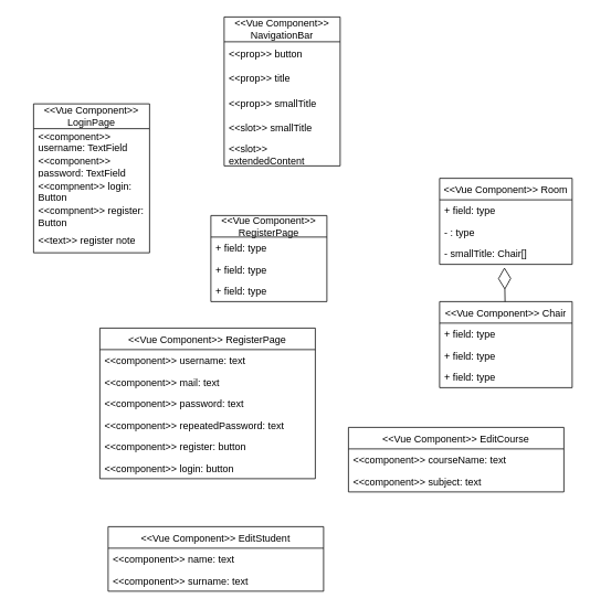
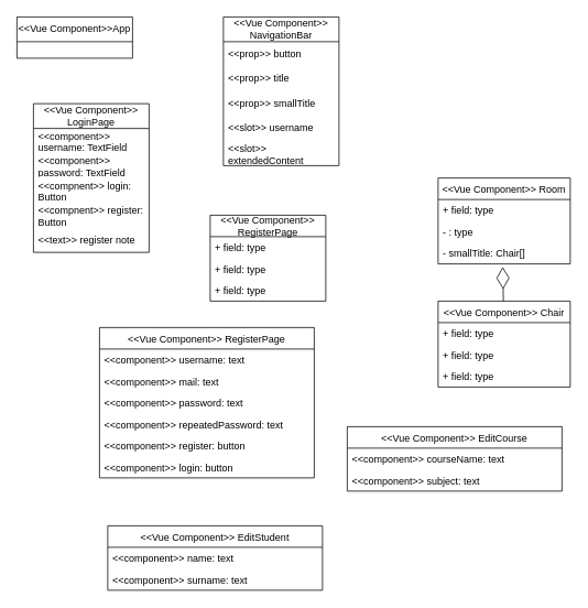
  <mxCell id="0" />
  <mxCell id="1" parent="0" />
+ <mxCell id="2" value="&amp;lt;&amp;lt;Vue Component&amp;gt;&amp;gt;App" style="swimlane;fontStyle=0;childLayout=stackLayout;horizontal=1;startSize=30;horizontalStack=0;resizeParent=1;resizeParentMax=0;resizeLast=0;collapsible=1;marginBottom=0;whiteSpace=wrap;html=1;" vertex="1" parent="1"><mxGeometry x="20" y="20" width="140" height="50" as="geometry" /></mxCell>
  <mxCell id="3" value="&amp;lt;&amp;lt;Vue Component&amp;gt;&amp;gt; NavigationBar" style="swimlane;fontStyle=0;childLayout=stackLayout;horizontal=1;startSize=30;horizontalStack=0;resizeParent=1;resizeParentMax=0;resizeLast=0;collapsible=1;marginBottom=0;whiteSpace=wrap;html=1;" vertex="1" parent="1"><mxGeometry x="270" y="20" width="140" height="180" as="geometry" /></mxCell>
  <mxCell id="4" value="&amp;lt;&amp;lt;prop&amp;gt;&amp;gt; button" style="text;strokeColor=none;fillColor=none;align=left;verticalAlign=middle;spacingLeft=4;spacingRight=4;overflow=hidden;points=[[0,0.5],[1,0.5]];portConstraint=eastwest;rotatable=0;whiteSpace=wrap;html=1;" vertex="1" parent="3"><mxGeometry y="30" width="140" height="30" as="geometry" /></mxCell>
  <mxCell id="5" value="&amp;lt;&amp;lt;prop&amp;gt;&amp;gt; title" style="text;strokeColor=none;fillColor=none;align=left;verticalAlign=middle;spacingLeft=4;spacingRight=4;overflow=hidden;points=[[0,0.5],[1,0.5]];portConstraint=eastwest;rotatable=0;whiteSpace=wrap;html=1;" vertex="1" parent="3"><mxGeometry y="60" width="140" height="30" as="geometry" /></mxCell>
  <mxCell id="6" value="&amp;lt;&amp;lt;prop&amp;gt;&amp;gt; smallTitle" style="text;strokeColor=none;fillColor=none;align=left;verticalAlign=middle;spacingLeft=4;spacingRight=4;overflow=hidden;points=[[0,0.5],[1,0.5]];portConstraint=eastwest;rotatable=0;whiteSpace=wrap;html=1;" vertex="1" parent="3"><mxGeometry y="90" width="140" height="30" as="geometry" /></mxCell>
- <mxCell id="7" value="&amp;lt;&amp;lt;slot&amp;gt;&amp;gt; smallTitle" style="text;strokeColor=none;fillColor=none;align=left;verticalAlign=middle;spacingLeft=4;spacingRight=4;overflow=hidden;points=[[0,0.5],[1,0.5]];portConstraint=eastwest;rotatable=0;whiteSpace=wrap;html=1;" vertex="1" parent="3"><mxGeometry y="120" width="140" height="30" as="geometry" /></mxCell>
+ <mxCell id="7" value="&amp;lt;&amp;lt;slot&amp;gt;&amp;gt; username" style="text;strokeColor=none;fillColor=none;align=left;verticalAlign=middle;spacingLeft=4;spacingRight=4;overflow=hidden;points=[[0,0.5],[1,0.5]];portConstraint=eastwest;rotatable=0;whiteSpace=wrap;html=1;" vertex="1" parent="3"><mxGeometry y="120" width="140" height="30" as="geometry" /></mxCell>
  <mxCell id="8" value="&amp;lt;&amp;lt;slot&amp;gt;&amp;gt; extendedContent" style="text;strokeColor=none;fillColor=none;align=left;verticalAlign=middle;spacingLeft=4;spacingRight=4;overflow=hidden;points=[[0,0.5],[1,0.5]];portConstraint=eastwest;rotatable=0;whiteSpace=wrap;html=1;" vertex="1" parent="3"><mxGeometry y="150" width="140" height="30" as="geometry" /></mxCell>
  <mxCell id="9" value="&amp;lt;&amp;lt;Vue Component&amp;gt;&amp;gt; LoginPage" style="swimlane;fontStyle=0;childLayout=stackLayout;horizontal=1;startSize=30;horizontalStack=0;resizeParent=1;resizeParentMax=0;resizeLast=0;collapsible=1;marginBottom=0;whiteSpace=wrap;html=1;" vertex="1" parent="1"><mxGeometry x="40" y="125" width="140" height="180" as="geometry" /></mxCell>
  <mxCell id="10" value="&amp;lt;&amp;lt;component&amp;gt;&amp;gt; username: TextField" style="text;strokeColor=none;fillColor=none;align=left;verticalAlign=middle;spacingLeft=4;spacingRight=4;overflow=hidden;points=[[0,0.5],[1,0.5]];portConstraint=eastwest;rotatable=0;whiteSpace=wrap;html=1;" vertex="1" parent="9"><mxGeometry y="30" width="140" height="30" as="geometry" /></mxCell>
  <mxCell id="11" value="&amp;lt;&amp;lt;component&amp;gt;&amp;gt; password: TextField" style="text;strokeColor=none;fillColor=none;align=left;verticalAlign=middle;spacingLeft=4;spacingRight=4;overflow=hidden;points=[[0,0.5],[1,0.5]];portConstraint=eastwest;rotatable=0;whiteSpace=wrap;html=1;" vertex="1" parent="9"><mxGeometry y="60" width="140" height="30" as="geometry" /></mxCell>
  <mxCell id="12" value="&amp;lt;&amp;lt;compnent&amp;gt;&amp;gt; login: Button&lt;br&gt;" style="text;strokeColor=none;fillColor=none;align=left;verticalAlign=middle;spacingLeft=4;spacingRight=4;overflow=hidden;points=[[0,0.5],[1,0.5]];portConstraint=eastwest;rotatable=0;whiteSpace=wrap;html=1;" vertex="1" parent="9"><mxGeometry y="90" width="140" height="30" as="geometry" /></mxCell>
  <mxCell id="13" value="&amp;lt;&amp;lt;compnent&amp;gt;&amp;gt; register: Button" style="text;strokeColor=none;fillColor=none;align=left;verticalAlign=middle;spacingLeft=4;spacingRight=4;overflow=hidden;points=[[0,0.5],[1,0.5]];portConstraint=eastwest;rotatable=0;whiteSpace=wrap;html=1;" vertex="1" parent="9"><mxGeometry y="120" width="140" height="30" as="geometry" /></mxCell>
  <mxCell id="14" value="&amp;lt;&amp;lt;text&amp;gt;&amp;gt; register note" style="text;strokeColor=none;fillColor=none;align=left;verticalAlign=middle;spacingLeft=4;spacingRight=4;overflow=hidden;points=[[0,0.5],[1,0.5]];portConstraint=eastwest;rotatable=0;whiteSpace=wrap;html=1;" vertex="1" parent="9"><mxGeometry y="150" width="140" height="30" as="geometry" /></mxCell>
  <mxCell id="15" value="&lt;&lt;Vue Component&gt;&gt;&#10;RegisterPage" style="swimlane;fontStyle=0;childLayout=stackLayout;horizontal=1;startSize=26;fillColor=none;horizontalStack=0;resizeParent=1;resizeParentMax=0;resizeLast=0;collapsible=1;marginBottom=0;" vertex="1" parent="1"><mxGeometry x="254" y="260" width="140" height="104" as="geometry" /></mxCell>
  <mxCell id="16" value="+ field: type" style="text;strokeColor=none;fillColor=none;align=left;verticalAlign=top;spacingLeft=4;spacingRight=4;overflow=hidden;rotatable=0;points=[[0,0.5],[1,0.5]];portConstraint=eastwest;" vertex="1" parent="15"><mxGeometry y="26" width="140" height="26" as="geometry" /></mxCell>
  <mxCell id="17" value="+ field: type" style="text;strokeColor=none;fillColor=none;align=left;verticalAlign=top;spacingLeft=4;spacingRight=4;overflow=hidden;rotatable=0;points=[[0,0.5],[1,0.5]];portConstraint=eastwest;" vertex="1" parent="15"><mxGeometry y="52" width="140" height="26" as="geometry" /></mxCell>
  <mxCell id="18" value="+ field: type" style="text;strokeColor=none;fillColor=none;align=left;verticalAlign=top;spacingLeft=4;spacingRight=4;overflow=hidden;rotatable=0;points=[[0,0.5],[1,0.5]];portConstraint=eastwest;" vertex="1" parent="15"><mxGeometry y="78" width="140" height="26" as="geometry" /></mxCell>
  <mxCell id="19" value="&lt;&lt;Vue Component&gt;&gt; Room" style="swimlane;fontStyle=0;childLayout=stackLayout;horizontal=1;startSize=26;fillColor=none;horizontalStack=0;resizeParent=1;resizeParentMax=0;resizeLast=0;collapsible=1;marginBottom=0;" vertex="1" parent="1"><mxGeometry x="530" y="215" width="160" height="104" as="geometry" /></mxCell>
  <mxCell id="20" value="+ field: type" style="text;strokeColor=none;fillColor=none;align=left;verticalAlign=top;spacingLeft=4;spacingRight=4;overflow=hidden;rotatable=0;points=[[0,0.5],[1,0.5]];portConstraint=eastwest;" vertex="1" parent="19"><mxGeometry y="26" width="160" height="26" as="geometry" /></mxCell>
  <mxCell id="21" value="- : type" style="text;strokeColor=none;fillColor=none;align=left;verticalAlign=top;spacingLeft=4;spacingRight=4;overflow=hidden;rotatable=0;points=[[0,0.5],[1,0.5]];portConstraint=eastwest;" vertex="1" parent="19"><mxGeometry y="52" width="160" height="26" as="geometry" /></mxCell>
  <mxCell id="22" value="- smallTitle: Chair[]" style="text;strokeColor=none;fillColor=none;align=left;verticalAlign=top;spacingLeft=4;spacingRight=4;overflow=hidden;rotatable=0;points=[[0,0.5],[1,0.5]];portConstraint=eastwest;" vertex="1" parent="19"><mxGeometry y="78" width="160" height="26" as="geometry" /></mxCell>
  <mxCell id="23" value="&lt;&lt;Vue Component&gt;&gt; Chair" style="swimlane;fontStyle=0;childLayout=stackLayout;horizontal=1;startSize=26;fillColor=none;horizontalStack=0;resizeParent=1;resizeParentMax=0;resizeLast=0;collapsible=1;marginBottom=0;" vertex="1" parent="1"><mxGeometry x="530" y="364" width="160" height="104" as="geometry" /></mxCell>
  <mxCell id="24" value="+ field: type" style="text;strokeColor=none;fillColor=none;align=left;verticalAlign=top;spacingLeft=4;spacingRight=4;overflow=hidden;rotatable=0;points=[[0,0.5],[1,0.5]];portConstraint=eastwest;" vertex="1" parent="23"><mxGeometry y="26" width="160" height="26" as="geometry" /></mxCell>
  <mxCell id="25" value="+ field: type" style="text;strokeColor=none;fillColor=none;align=left;verticalAlign=top;spacingLeft=4;spacingRight=4;overflow=hidden;rotatable=0;points=[[0,0.5],[1,0.5]];portConstraint=eastwest;" vertex="1" parent="23"><mxGeometry y="52" width="160" height="26" as="geometry" /></mxCell>
  <mxCell id="26" value="+ field: type" style="text;strokeColor=none;fillColor=none;align=left;verticalAlign=top;spacingLeft=4;spacingRight=4;overflow=hidden;rotatable=0;points=[[0,0.5],[1,0.5]];portConstraint=eastwest;" vertex="1" parent="23"><mxGeometry y="78" width="160" height="26" as="geometry" /></mxCell>
  <mxCell id="27" value="" style="endArrow=diamondThin;endFill=0;endSize=24;html=1;rounded=0;entryX=0.489;entryY=1.141;entryDx=0;entryDy=0;entryPerimeter=0;" edge="1" parent="1" source="23" target="22"><mxGeometry width="160" relative="1" as="geometry"><mxPoint x="460" y="340" as="sourcePoint" /><mxPoint x="620" y="340" as="targetPoint" /></mxGeometry></mxCell>
  <mxCell id="28" value="&lt;&lt;Vue Component&gt;&gt; RegisterPage" style="swimlane;fontStyle=0;childLayout=stackLayout;horizontal=1;startSize=26;fillColor=none;horizontalStack=0;resizeParent=1;resizeParentMax=0;resizeLast=0;collapsible=1;marginBottom=0;" vertex="1" parent="1"><mxGeometry x="120" y="396" width="260" height="182" as="geometry" /></mxCell>
  <mxCell id="29" value="&lt;&lt;component&gt;&gt; username: text&#10;" style="text;strokeColor=none;fillColor=none;align=left;verticalAlign=top;spacingLeft=4;spacingRight=4;overflow=hidden;rotatable=0;points=[[0,0.5],[1,0.5]];portConstraint=eastwest;" vertex="1" parent="28"><mxGeometry y="26" width="260" height="26" as="geometry" /></mxCell>
  <mxCell id="30" value="&lt;&lt;component&gt;&gt; mail: text" style="text;strokeColor=none;fillColor=none;align=left;verticalAlign=top;spacingLeft=4;spacingRight=4;overflow=hidden;rotatable=0;points=[[0,0.5],[1,0.5]];portConstraint=eastwest;" vertex="1" parent="28"><mxGeometry y="52" width="260" height="26" as="geometry" /></mxCell>
  <mxCell id="31" value="&lt;&lt;component&gt;&gt; password: text" style="text;strokeColor=none;fillColor=none;align=left;verticalAlign=top;spacingLeft=4;spacingRight=4;overflow=hidden;rotatable=0;points=[[0,0.5],[1,0.5]];portConstraint=eastwest;" vertex="1" parent="28"><mxGeometry y="78" width="260" height="26" as="geometry" /></mxCell>
  <mxCell id="32" value="&lt;&lt;component&gt;&gt; repeatedPassword: text" style="text;strokeColor=none;fillColor=none;align=left;verticalAlign=top;spacingLeft=4;spacingRight=4;overflow=hidden;rotatable=0;points=[[0,0.5],[1,0.5]];portConstraint=eastwest;" vertex="1" parent="28"><mxGeometry y="104" width="260" height="26" as="geometry" /></mxCell>
  <mxCell id="33" value="&lt;&lt;component&gt;&gt; register: button&#10;" style="text;strokeColor=none;fillColor=none;align=left;verticalAlign=top;spacingLeft=4;spacingRight=4;overflow=hidden;rotatable=0;points=[[0,0.5],[1,0.5]];portConstraint=eastwest;" vertex="1" parent="28"><mxGeometry y="130" width="260" height="26" as="geometry" /></mxCell>
  <mxCell id="34" value="&lt;&lt;component&gt;&gt; login: button&#10;" style="text;strokeColor=none;fillColor=none;align=left;verticalAlign=top;spacingLeft=4;spacingRight=4;overflow=hidden;rotatable=0;points=[[0,0.5],[1,0.5]];portConstraint=eastwest;" vertex="1" parent="28"><mxGeometry y="156" width="260" height="26" as="geometry" /></mxCell>
  <mxCell id="35" value="&lt;&lt;Vue Component&gt;&gt; EditStudent" style="swimlane;fontStyle=0;childLayout=stackLayout;horizontal=1;startSize=26;fillColor=none;horizontalStack=0;resizeParent=1;resizeParentMax=0;resizeLast=0;collapsible=1;marginBottom=0;" vertex="1" parent="1"><mxGeometry x="130" y="636" width="260" height="78" as="geometry" /></mxCell>
  <mxCell id="36" value="&lt;&lt;component&gt;&gt; name: text&#10;" style="text;strokeColor=none;fillColor=none;align=left;verticalAlign=top;spacingLeft=4;spacingRight=4;overflow=hidden;rotatable=0;points=[[0,0.5],[1,0.5]];portConstraint=eastwest;" vertex="1" parent="35"><mxGeometry y="26" width="260" height="26" as="geometry" /></mxCell>
  <mxCell id="37" value="&lt;&lt;component&gt;&gt; surname: text" style="text;strokeColor=none;fillColor=none;align=left;verticalAlign=top;spacingLeft=4;spacingRight=4;overflow=hidden;rotatable=0;points=[[0,0.5],[1,0.5]];portConstraint=eastwest;" vertex="1" parent="35"><mxGeometry y="52" width="260" height="26" as="geometry" /></mxCell>
  <mxCell id="38" value="&lt;&lt;Vue Component&gt;&gt; EditCourse" style="swimlane;fontStyle=0;childLayout=stackLayout;horizontal=1;startSize=26;fillColor=none;horizontalStack=0;resizeParent=1;resizeParentMax=0;resizeLast=0;collapsible=1;marginBottom=0;" vertex="1" parent="1"><mxGeometry x="420" y="516" width="260" height="78" as="geometry" /></mxCell>
  <mxCell id="39" value="&lt;&lt;component&gt;&gt; courseName: text&#10;" style="text;strokeColor=none;fillColor=none;align=left;verticalAlign=top;spacingLeft=4;spacingRight=4;overflow=hidden;rotatable=0;points=[[0,0.5],[1,0.5]];portConstraint=eastwest;" vertex="1" parent="38"><mxGeometry y="26" width="260" height="26" as="geometry" /></mxCell>
  <mxCell id="40" value="&lt;&lt;component&gt;&gt; subject: text" style="text;strokeColor=none;fillColor=none;align=left;verticalAlign=top;spacingLeft=4;spacingRight=4;overflow=hidden;rotatable=0;points=[[0,0.5],[1,0.5]];portConstraint=eastwest;" vertex="1" parent="38"><mxGeometry y="52" width="260" height="26" as="geometry" /></mxCell>
